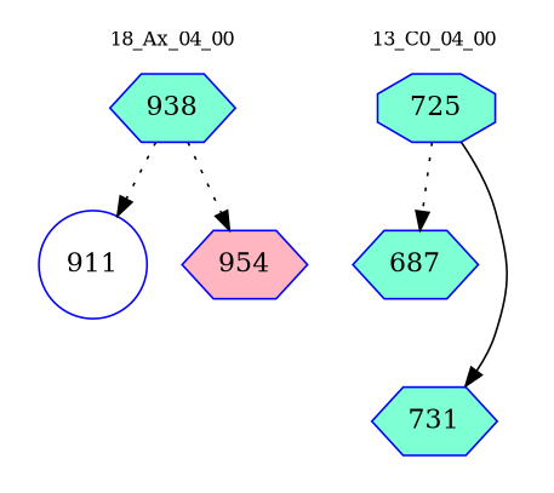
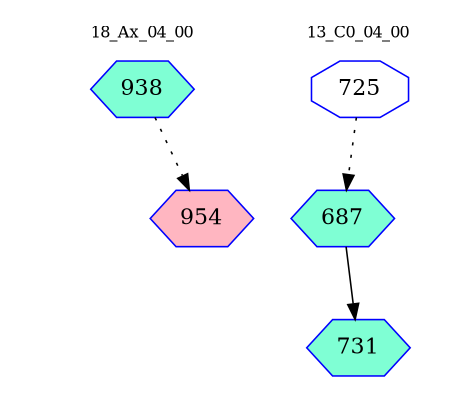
  digraph {
    node [color=blue fillcolor=aquamarine shape=hexagon style=filled]
    edge [color=black style=dotted]
    n1 [label=938]
-   n2 [fillcolor=white label=911 shape=circle]
    n3 [fillcolor=lightpink label=954]
-   n4 [label=725 shape=octagon]
+   n4 [fillcolor=white label=725 shape=octagon]
    n5 [label=687]
    n6 [label=731]
    subgraph cluster_1 {
      color=white
      fontsize=10
      label="18_Ax_04_00"
      n1
-     n2
      n3
    }
    subgraph cluster_2 {
      color=white
      fontsize=10
      label="13_C0_04_00"
      n4
      n5
      n6
    }
-   n1 -> n2
    n1 -> n3
    n4 -> n5
-   n4 -> n6 [style=solid]
+   n5 -> n6 [style=solid]
  }
